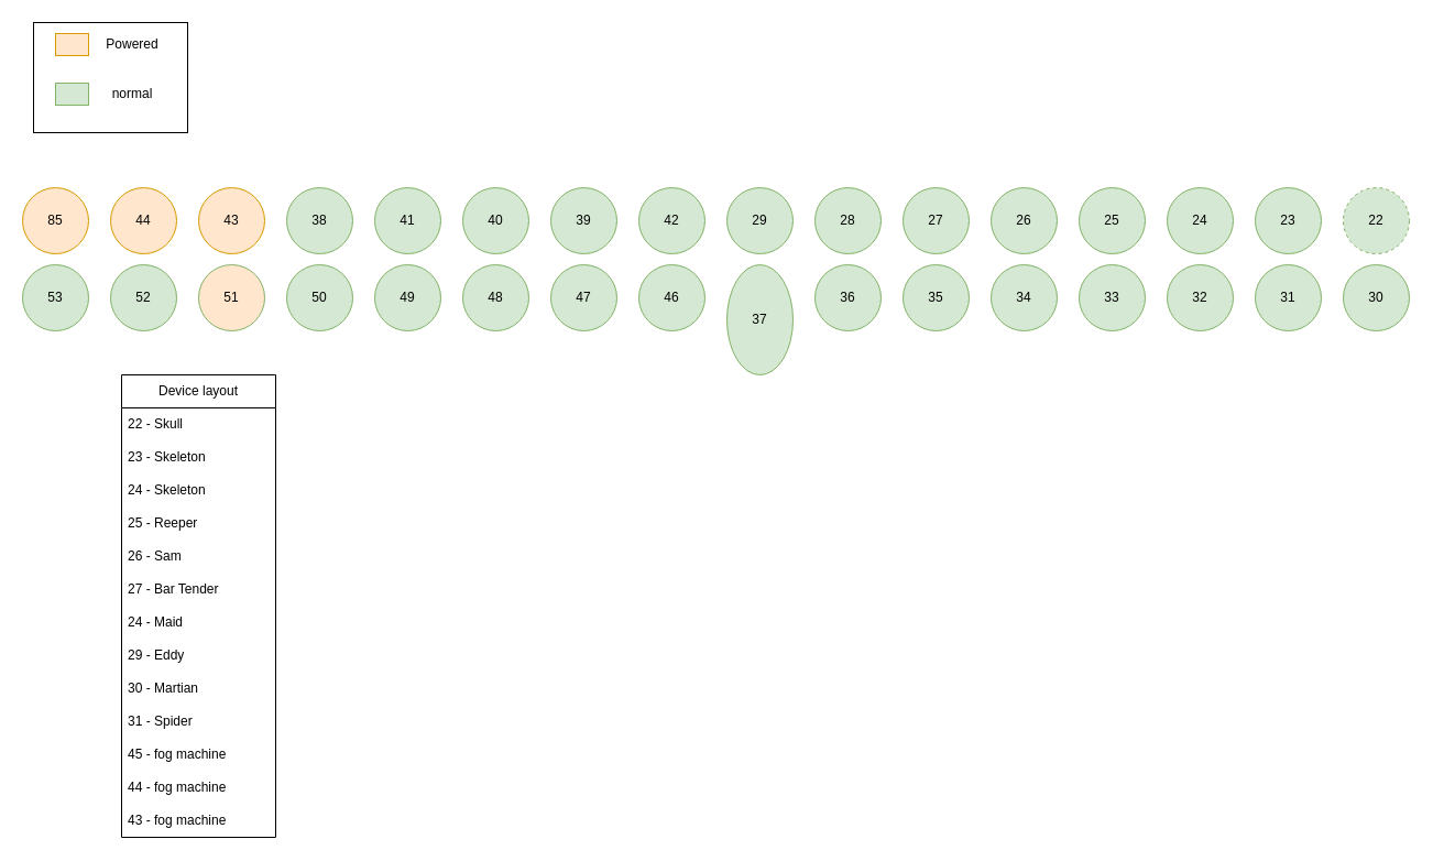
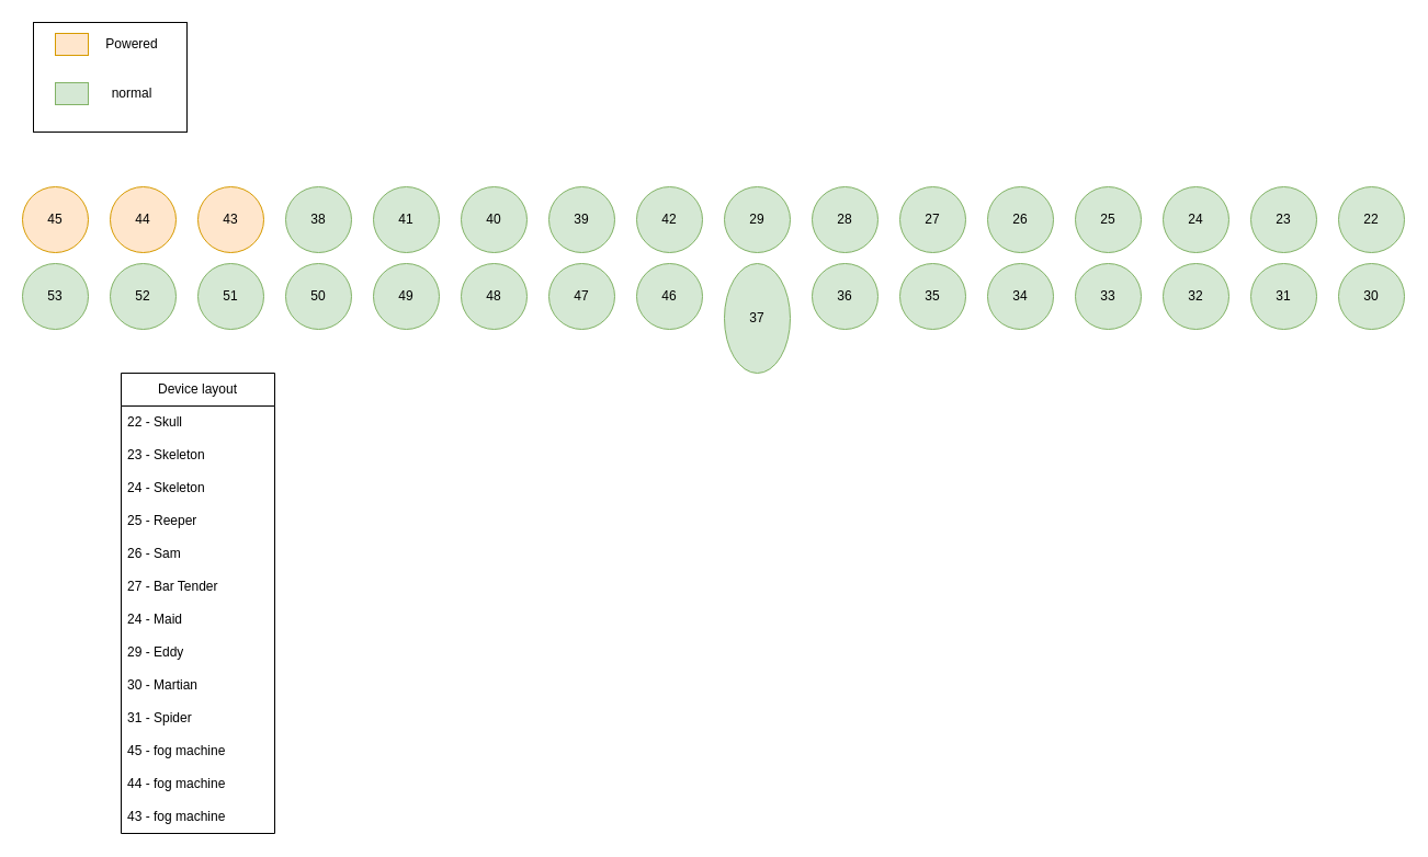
  <mxCell id="0" />
  <mxCell id="1" parent="0" />
  <mxCell id="2" value="42" style="ellipse;whiteSpace=wrap;html=1;aspect=fixed;fillColor=#d5e8d4;strokeColor=#82b366;" vertex="1" parent="1"><mxGeometry x="580" y="170" width="60" height="60" as="geometry" /></mxCell>
  <mxCell id="3" value="39" style="ellipse;whiteSpace=wrap;html=1;aspect=fixed;fillColor=#d5e8d4;strokeColor=#82b366;" vertex="1" parent="1"><mxGeometry x="500" y="170" width="60" height="60" as="geometry" /></mxCell>
  <mxCell id="4" value="40" style="ellipse;whiteSpace=wrap;html=1;aspect=fixed;fillColor=#d5e8d4;strokeColor=#82b366;" vertex="1" parent="1"><mxGeometry x="420" y="170" width="60" height="60" as="geometry" /></mxCell>
  <mxCell id="5" value="41" style="ellipse;whiteSpace=wrap;html=1;aspect=fixed;fillColor=#d5e8d4;strokeColor=#82b366;" vertex="1" parent="1"><mxGeometry x="340" y="170" width="60" height="60" as="geometry" /></mxCell>
  <mxCell id="6" value="38" style="ellipse;whiteSpace=wrap;html=1;aspect=fixed;fillColor=#d5e8d4;strokeColor=#82b366;" vertex="1" parent="1"><mxGeometry x="260" y="170" width="60" height="60" as="geometry" /></mxCell>
  <mxCell id="7" value="43" style="ellipse;whiteSpace=wrap;html=1;aspect=fixed;fillColor=#ffe6cc;strokeColor=#d79b00;" vertex="1" parent="1"><mxGeometry x="180" y="170" width="60" height="60" as="geometry" /></mxCell>
  <mxCell id="8" value="44" style="ellipse;whiteSpace=wrap;html=1;aspect=fixed;fillColor=#ffe6cc;strokeColor=#d79b00;" vertex="1" parent="1"><mxGeometry x="100" y="170" width="60" height="60" as="geometry" /></mxCell>
- <mxCell id="9" value="85" style="ellipse;whiteSpace=wrap;html=1;aspect=fixed;fillColor=#ffe6cc;strokeColor=#d79b00;" vertex="1" parent="1"><mxGeometry x="20" y="170" width="60" height="60" as="geometry" /></mxCell>
+ <mxCell id="9" value="45" style="ellipse;whiteSpace=wrap;html=1;aspect=fixed;fillColor=#ffe6cc;strokeColor=#d79b00;" vertex="1" parent="1"><mxGeometry x="20" y="170" width="60" height="60" as="geometry" /></mxCell>
  <mxCell id="10" value="46" style="ellipse;whiteSpace=wrap;html=1;aspect=fixed;fillColor=#d5e8d4;strokeColor=#82b366;" vertex="1" parent="1"><mxGeometry x="580" y="240" width="60" height="60" as="geometry" /></mxCell>
  <mxCell id="11" value="47" style="ellipse;whiteSpace=wrap;html=1;aspect=fixed;fillColor=#d5e8d4;strokeColor=#82b366;" vertex="1" parent="1"><mxGeometry x="500" y="240" width="60" height="60" as="geometry" /></mxCell>
  <mxCell id="12" value="48" style="ellipse;whiteSpace=wrap;html=1;aspect=fixed;fillColor=#d5e8d4;strokeColor=#82b366;" vertex="1" parent="1"><mxGeometry x="420" y="240" width="60" height="60" as="geometry" /></mxCell>
  <mxCell id="13" value="49" style="ellipse;whiteSpace=wrap;html=1;aspect=fixed;fillColor=#d5e8d4;strokeColor=#82b366;" vertex="1" parent="1"><mxGeometry x="340" y="240" width="60" height="60" as="geometry" /></mxCell>
  <mxCell id="14" value="50" style="ellipse;whiteSpace=wrap;html=1;aspect=fixed;fillColor=#d5e8d4;strokeColor=#82b366;" vertex="1" parent="1"><mxGeometry x="260" y="240" width="60" height="60" as="geometry" /></mxCell>
- <mxCell id="15" value="51" style="ellipse;whiteSpace=wrap;html=1;aspect=fixed;fillColor=#ffe6cc;strokeColor=#82b366;" vertex="1" parent="1"><mxGeometry x="180" y="240" width="60" height="60" as="geometry" /></mxCell>
+ <mxCell id="15" value="51" style="ellipse;whiteSpace=wrap;html=1;aspect=fixed;fillColor=#d5e8d4;strokeColor=#82b366;" vertex="1" parent="1"><mxGeometry x="180" y="240" width="60" height="60" as="geometry" /></mxCell>
  <mxCell id="16" value="52" style="ellipse;whiteSpace=wrap;html=1;aspect=fixed;fillColor=#d5e8d4;strokeColor=#82b366;" vertex="1" parent="1"><mxGeometry x="100" y="240" width="60" height="60" as="geometry" /></mxCell>
  <mxCell id="17" value="53" style="ellipse;whiteSpace=wrap;html=1;aspect=fixed;fillColor=#d5e8d4;strokeColor=#82b366;" vertex="1" parent="1"><mxGeometry x="20" y="240" width="60" height="60" as="geometry" /></mxCell>
- <mxCell id="18" value="22" style="ellipse;whiteSpace=wrap;html=1;aspect=fixed;fillColor=#d5e8d4;strokeColor=#82b366;dashed=1;" vertex="1" parent="1"><mxGeometry x="1220" y="170" width="60" height="60" as="geometry" /></mxCell>
+ <mxCell id="18" value="22" style="ellipse;whiteSpace=wrap;html=1;aspect=fixed;fillColor=#d5e8d4;strokeColor=#82b366;" vertex="1" parent="1"><mxGeometry x="1220" y="170" width="60" height="60" as="geometry" /></mxCell>
  <mxCell id="19" value="23" style="ellipse;whiteSpace=wrap;html=1;aspect=fixed;fillColor=#d5e8d4;strokeColor=#82b366;" vertex="1" parent="1"><mxGeometry x="1140" y="170" width="60" height="60" as="geometry" /></mxCell>
  <mxCell id="20" value="24" style="ellipse;whiteSpace=wrap;html=1;aspect=fixed;fillColor=#d5e8d4;strokeColor=#82b366;" vertex="1" parent="1"><mxGeometry x="1060" y="170" width="60" height="60" as="geometry" /></mxCell>
  <mxCell id="21" value="25" style="ellipse;whiteSpace=wrap;html=1;aspect=fixed;fillColor=#d5e8d4;strokeColor=#82b366;" vertex="1" parent="1"><mxGeometry x="980" y="170" width="60" height="60" as="geometry" /></mxCell>
  <mxCell id="22" value="26" style="ellipse;whiteSpace=wrap;html=1;aspect=fixed;fillColor=#d5e8d4;strokeColor=#82b366;" vertex="1" parent="1"><mxGeometry x="900" y="170" width="60" height="60" as="geometry" /></mxCell>
  <mxCell id="23" value="27" style="ellipse;whiteSpace=wrap;html=1;aspect=fixed;fillColor=#d5e8d4;strokeColor=#82b366;" vertex="1" parent="1"><mxGeometry x="820" y="170" width="60" height="60" as="geometry" /></mxCell>
  <mxCell id="24" value="28" style="ellipse;whiteSpace=wrap;html=1;aspect=fixed;fillColor=#d5e8d4;strokeColor=#82b366;" vertex="1" parent="1"><mxGeometry x="740" y="170" width="60" height="60" as="geometry" /></mxCell>
  <mxCell id="25" value="29" style="ellipse;whiteSpace=wrap;html=1;aspect=fixed;fillColor=#d5e8d4;strokeColor=#82b366;" vertex="1" parent="1"><mxGeometry x="660" y="170" width="60" height="60" as="geometry" /></mxCell>
  <mxCell id="26" value="30" style="ellipse;whiteSpace=wrap;html=1;aspect=fixed;fillColor=#d5e8d4;strokeColor=#82b366;" vertex="1" parent="1"><mxGeometry x="1220" y="240" width="60" height="60" as="geometry" /></mxCell>
  <mxCell id="27" value="31" style="ellipse;whiteSpace=wrap;html=1;aspect=fixed;fillColor=#d5e8d4;strokeColor=#82b366;" vertex="1" parent="1"><mxGeometry x="1140" y="240" width="60" height="60" as="geometry" /></mxCell>
  <mxCell id="28" value="32" style="ellipse;whiteSpace=wrap;html=1;aspect=fixed;fillColor=#d5e8d4;strokeColor=#82b366;" vertex="1" parent="1"><mxGeometry x="1060" y="240" width="60" height="60" as="geometry" /></mxCell>
  <mxCell id="29" value="33" style="ellipse;whiteSpace=wrap;html=1;aspect=fixed;fillColor=#d5e8d4;strokeColor=#82b366;" vertex="1" parent="1"><mxGeometry x="980" y="240" width="60" height="60" as="geometry" /></mxCell>
  <mxCell id="30" value="34" style="ellipse;whiteSpace=wrap;html=1;aspect=fixed;fillColor=#d5e8d4;strokeColor=#82b366;" vertex="1" parent="1"><mxGeometry x="900" y="240" width="60" height="60" as="geometry" /></mxCell>
  <mxCell id="31" value="35" style="ellipse;whiteSpace=wrap;html=1;aspect=fixed;fillColor=#d5e8d4;strokeColor=#82b366;" vertex="1" parent="1"><mxGeometry x="820" y="240" width="60" height="60" as="geometry" /></mxCell>
  <mxCell id="32" value="36" style="ellipse;whiteSpace=wrap;html=1;aspect=fixed;fillColor=#d5e8d4;strokeColor=#82b366;" vertex="1" parent="1"><mxGeometry x="740" y="240" width="60" height="60" as="geometry" /></mxCell>
  <mxCell id="33" value="37" style="ellipse;whiteSpace=wrap;html=1;aspect=fixed;fillColor=#d5e8d4;strokeColor=#82b366;" vertex="1" parent="1"><mxGeometry x="660" y="240" width="60" height="100" as="geometry" /></mxCell>
  <mxCell id="34" value="" style="group" vertex="1" connectable="0" parent="1"><mxGeometry x="30" y="20" width="140" height="100" as="geometry" /></mxCell>
  <mxCell id="35" value="" style="rounded=0;whiteSpace=wrap;html=1;" vertex="1" parent="34"><mxGeometry width="140" height="100" as="geometry" /></mxCell>
  <mxCell id="36" value="" style="group" vertex="1" connectable="0" parent="34"><mxGeometry x="20" y="5" width="100" height="30" as="geometry" /></mxCell>
  <mxCell id="37" value="" style="rounded=0;whiteSpace=wrap;html=1;fillColor=#ffe6cc;strokeColor=#d79b00;" vertex="1" parent="36"><mxGeometry y="5" width="30" height="20" as="geometry" /></mxCell>
  <mxCell id="38" value="Powered" style="text;html=1;align=center;verticalAlign=middle;whiteSpace=wrap;rounded=0;" vertex="1" parent="36"><mxGeometry x="40" width="60" height="30" as="geometry" /></mxCell>
  <mxCell id="39" value="" style="group" vertex="1" connectable="0" parent="34"><mxGeometry x="20" y="50" width="100" height="30" as="geometry" /></mxCell>
  <mxCell id="40" value="" style="rounded=0;whiteSpace=wrap;html=1;fillColor=#d5e8d4;strokeColor=#82b366;" vertex="1" parent="39"><mxGeometry y="5" width="30" height="20" as="geometry" /></mxCell>
  <mxCell id="41" value="normal" style="text;html=1;align=center;verticalAlign=middle;whiteSpace=wrap;rounded=0;" vertex="1" parent="39"><mxGeometry x="40" width="60" height="30" as="geometry" /></mxCell>
  <mxCell id="42" value="Device layout" style="swimlane;fontStyle=0;childLayout=stackLayout;horizontal=1;startSize=30;horizontalStack=0;resizeParent=1;resizeParentMax=0;resizeLast=0;collapsible=1;marginBottom=0;whiteSpace=wrap;html=1;" vertex="1" parent="1"><mxGeometry x="110" y="340" width="140" height="420" as="geometry" /></mxCell>
  <mxCell id="43" value="22 - Skull" style="text;strokeColor=none;fillColor=none;align=left;verticalAlign=middle;spacingLeft=4;spacingRight=4;overflow=hidden;points=[[0,0.5],[1,0.5]];portConstraint=eastwest;rotatable=0;whiteSpace=wrap;html=1;" vertex="1" parent="42"><mxGeometry y="30" width="140" height="30" as="geometry" /></mxCell>
  <mxCell id="44" value="23 - Skeleton" style="text;strokeColor=none;fillColor=none;align=left;verticalAlign=middle;spacingLeft=4;spacingRight=4;overflow=hidden;points=[[0,0.5],[1,0.5]];portConstraint=eastwest;rotatable=0;whiteSpace=wrap;html=1;" vertex="1" parent="42"><mxGeometry y="60" width="140" height="30" as="geometry" /></mxCell>
  <mxCell id="45" value="24 - Skeleton" style="text;strokeColor=none;fillColor=none;align=left;verticalAlign=middle;spacingLeft=4;spacingRight=4;overflow=hidden;points=[[0,0.5],[1,0.5]];portConstraint=eastwest;rotatable=0;whiteSpace=wrap;html=1;" vertex="1" parent="42"><mxGeometry y="90" width="140" height="30" as="geometry" /></mxCell>
  <mxCell id="46" value="25 - Reeper" style="text;strokeColor=none;fillColor=none;align=left;verticalAlign=middle;spacingLeft=4;spacingRight=4;overflow=hidden;points=[[0,0.5],[1,0.5]];portConstraint=eastwest;rotatable=0;whiteSpace=wrap;html=1;" vertex="1" parent="42"><mxGeometry y="120" width="140" height="30" as="geometry" /></mxCell>
  <mxCell id="47" value="26 - Sam" style="text;strokeColor=none;fillColor=none;align=left;verticalAlign=middle;spacingLeft=4;spacingRight=4;overflow=hidden;points=[[0,0.5],[1,0.5]];portConstraint=eastwest;rotatable=0;whiteSpace=wrap;html=1;" vertex="1" parent="42"><mxGeometry y="150" width="140" height="30" as="geometry" /></mxCell>
  <mxCell id="48" value="27 - Bar Tender" style="text;strokeColor=none;fillColor=none;align=left;verticalAlign=middle;spacingLeft=4;spacingRight=4;overflow=hidden;points=[[0,0.5],[1,0.5]];portConstraint=eastwest;rotatable=0;whiteSpace=wrap;html=1;" vertex="1" parent="42"><mxGeometry y="180" width="140" height="30" as="geometry" /></mxCell>
  <mxCell id="49" value="&lt;div&gt;24 - Maid&lt;/div&gt;" style="text;strokeColor=none;fillColor=none;align=left;verticalAlign=middle;spacingLeft=4;spacingRight=4;overflow=hidden;points=[[0,0.5],[1,0.5]];portConstraint=eastwest;rotatable=0;whiteSpace=wrap;html=1;" vertex="1" parent="42"><mxGeometry y="210" width="140" height="30" as="geometry" /></mxCell>
  <mxCell id="50" value="29 - Eddy" style="text;strokeColor=none;fillColor=none;align=left;verticalAlign=middle;spacingLeft=4;spacingRight=4;overflow=hidden;points=[[0,0.5],[1,0.5]];portConstraint=eastwest;rotatable=0;whiteSpace=wrap;html=1;" vertex="1" parent="42"><mxGeometry y="240" width="140" height="30" as="geometry" /></mxCell>
  <mxCell id="51" value="30 - Martian" style="text;strokeColor=none;fillColor=none;align=left;verticalAlign=middle;spacingLeft=4;spacingRight=4;overflow=hidden;points=[[0,0.5],[1,0.5]];portConstraint=eastwest;rotatable=0;whiteSpace=wrap;html=1;" vertex="1" parent="42"><mxGeometry y="270" width="140" height="30" as="geometry" /></mxCell>
  <mxCell id="52" value="31 - Spider" style="text;strokeColor=none;fillColor=none;align=left;verticalAlign=middle;spacingLeft=4;spacingRight=4;overflow=hidden;points=[[0,0.5],[1,0.5]];portConstraint=eastwest;rotatable=0;whiteSpace=wrap;html=1;" vertex="1" parent="42"><mxGeometry y="300" width="140" height="30" as="geometry" /></mxCell>
  <mxCell id="53" value="45 - fog machine" style="text;strokeColor=none;fillColor=none;align=left;verticalAlign=middle;spacingLeft=4;spacingRight=4;overflow=hidden;points=[[0,0.5],[1,0.5]];portConstraint=eastwest;rotatable=0;whiteSpace=wrap;html=1;" vertex="1" parent="42"><mxGeometry y="330" width="140" height="30" as="geometry" /></mxCell>
  <mxCell id="54" value="44 - fog machine" style="text;strokeColor=none;fillColor=none;align=left;verticalAlign=middle;spacingLeft=4;spacingRight=4;overflow=hidden;points=[[0,0.5],[1,0.5]];portConstraint=eastwest;rotatable=0;whiteSpace=wrap;html=1;" vertex="1" parent="42"><mxGeometry y="360" width="140" height="30" as="geometry" /></mxCell>
  <mxCell id="55" value="43 - fog machine" style="text;strokeColor=none;fillColor=none;align=left;verticalAlign=middle;spacingLeft=4;spacingRight=4;overflow=hidden;points=[[0,0.5],[1,0.5]];portConstraint=eastwest;rotatable=0;whiteSpace=wrap;html=1;" vertex="1" parent="42"><mxGeometry y="390" width="140" height="30" as="geometry" /></mxCell>
